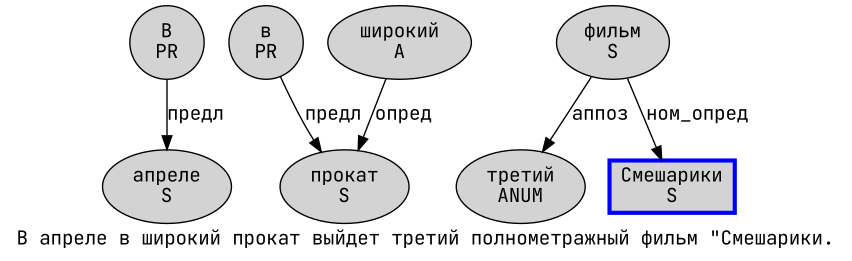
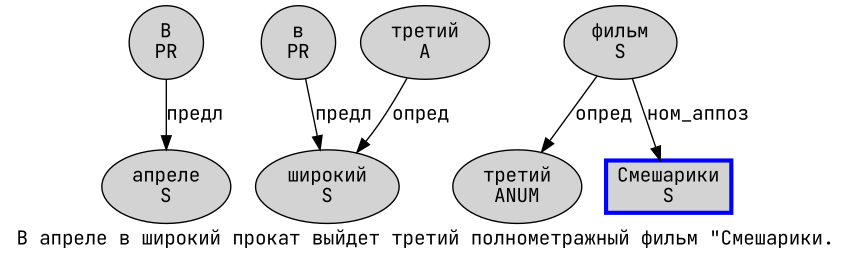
  digraph {
    fontname="JetBrains Mono"
    label="В апреле в широкий прокат выйдет третий полнометражный фильм \"Смешарики."
    node [fillcolor=lightgray fontname="JetBrains Mono" penwidth=1 shape=ellipse style=filled]
    edge [fontname="JetBrains Mono"]
    n1 [label="В\nPR"]
    n2 [label="апреле\nS"]
    n3 [label="в\nPR"]
-   n4 [label="прокат\nS"]
-   n5 [label="широкий\nA"]
+   n4 [label="широкий\nS"]
+   n5 [label="третий\nA"]
    n6 [label="фильм\nS"]
    n7 [label="третий\nANUM"]
    n8 [color=blue label="Смешарики\nS" penwidth=3 shape=box]
    n1 -> n2 [label="предл"]
    n3 -> n4 [label="предл"]
    n5 -> n4 [label="опред"]
-   n6 -> n7 [label="аппоз"]
-   n6 -> n8 [label="ном_опред"]
+   n6 -> n7 [label="опред"]
+   n6 -> n8 [label="ном_аппоз"]
  }
